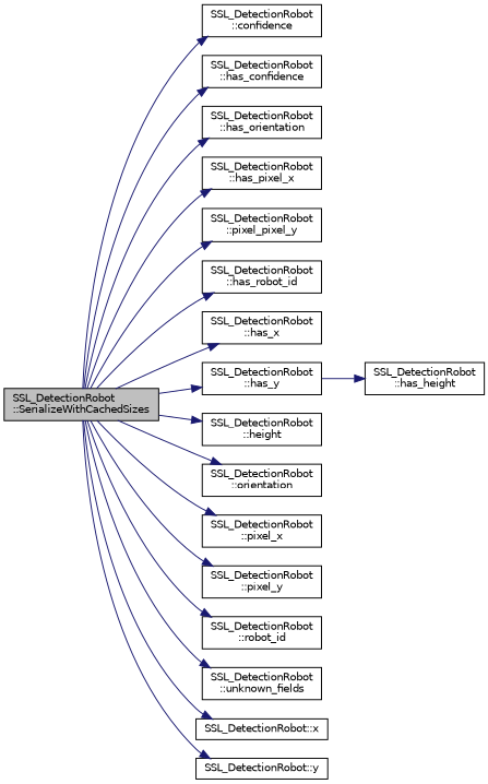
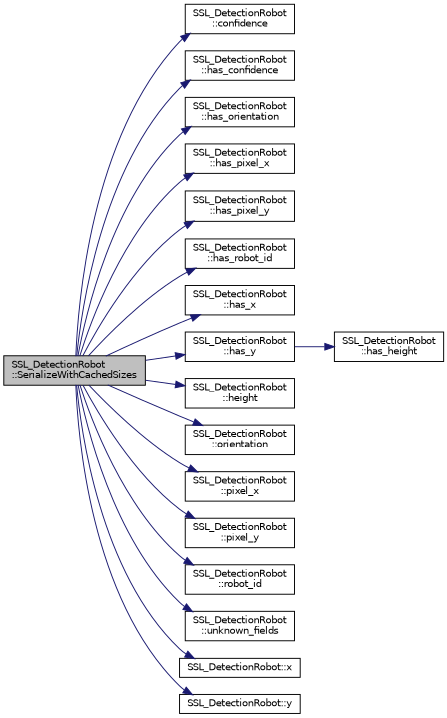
  digraph {
    rankdir=LR
    node [color=black fillcolor=white fontname=Helvetica fontsize=10 shape=record style=filled]
    edge [color=midnightblue fontname=Helvetica fontsize=10 labelfontname=Helvetica labelfontsize=10 style=solid]
    n1 [fillcolor=grey75 fontcolor=black height=0.2 label="SSL_DetectionRobot\l::SerializeWithCachedSizes" width=0.4]
    n2 [height=0.2 label="SSL_DetectionRobot\l::confidence" width=0.4]
    n3 [height=0.2 label="SSL_DetectionRobot\l::has_confidence" width=0.4]
    n4 [height=0.2 label="SSL_DetectionRobot\l::has_orientation" width=0.4]
    n5 [height=0.2 label="SSL_DetectionRobot\l::has_pixel_x" width=0.4]
-   n6 [height=0.2 label="SSL_DetectionRobot\l::pixel_pixel_y" width=0.4]
+   n6 [height=0.2 label="SSL_DetectionRobot\l::has_pixel_y" width=0.4]
    n7 [height=0.2 label="SSL_DetectionRobot\l::has_robot_id" width=0.4]
    n8 [height=0.2 label="SSL_DetectionRobot\l::has_x" width=0.4]
    n9 [height=0.2 label="SSL_DetectionRobot\l::has_y" width=0.4]
    n10 [height=0.2 label="SSL_DetectionRobot\l::height" width=0.4]
    n11 [height=0.2 label="SSL_DetectionRobot\l::orientation" width=0.4]
    n12 [height=0.2 label="SSL_DetectionRobot\l::pixel_x" width=0.4]
    n13 [height=0.2 label="SSL_DetectionRobot\l::pixel_y" width=0.4]
    n14 [height=0.2 label="SSL_DetectionRobot\l::robot_id" width=0.4]
    n15 [height=0.2 label="SSL_DetectionRobot\l::unknown_fields" width=0.4]
    n16 [height=0.2 label="SSL_DetectionRobot::x" width=0.4]
    n17 [height=0.2 label="SSL_DetectionRobot::y" width=0.4]
    n18 [height=0.2 label="SSL_DetectionRobot\l::has_height" width=0.4]
    n1 -> n2
    n1 -> n3
    n1 -> n4
    n1 -> n5
    n1 -> n6
    n1 -> n7
    n1 -> n8
    n1 -> n9
    n1 -> n10
    n1 -> n11
    n1 -> n12
    n1 -> n13
    n1 -> n14
    n1 -> n15
    n1 -> n16
    n1 -> n17
    n9 -> n18
  }
